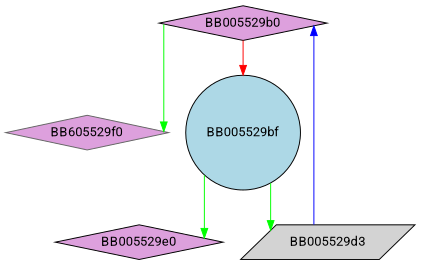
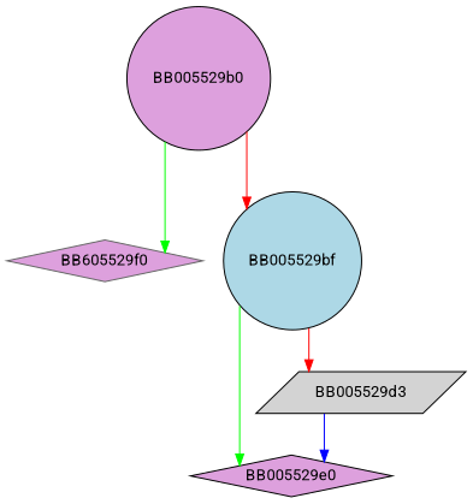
  digraph {
    fontname=Roboto
    splines=ortho
    node [color=black fillcolor=plum fontname=Roboto shape=diamond style=filled]
    edge [color=green fontname=Roboto]
    n1 [color=gray40 label=BB605529f0]
-   BB005529b0
+   BB005529b0 [shape=circle]
    BB005529bf [fillcolor=lightblue shape=circle]
    BB005529e0
    BB005529d3 [fillcolor=lightgrey shape=parallelogram]
    BB005529b0 -> n1
    BB005529b0 -> BB005529bf [color=red]
    BB005529bf -> BB005529e0
-   BB005529bf -> BB005529d3
-   BB005529d3 -> BB005529b0 [color=blue]
+   BB005529bf -> BB005529d3 [color=red]
+   BB005529d3 -> BB005529e0 [color=blue]
  }
